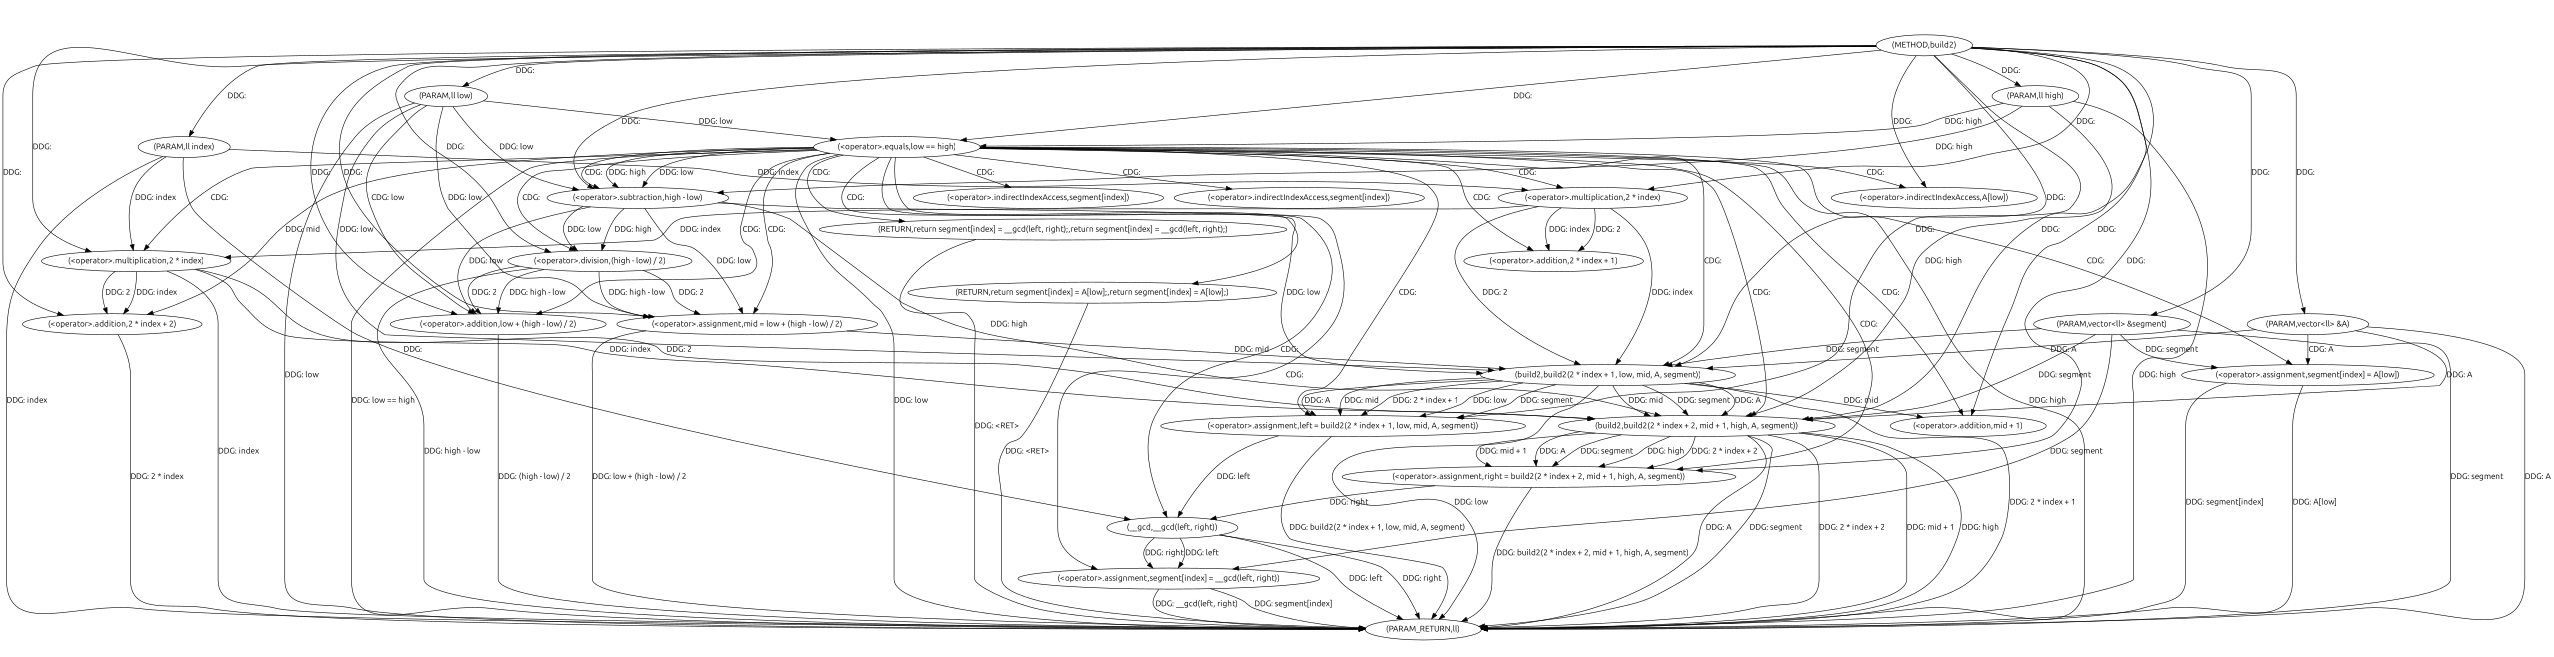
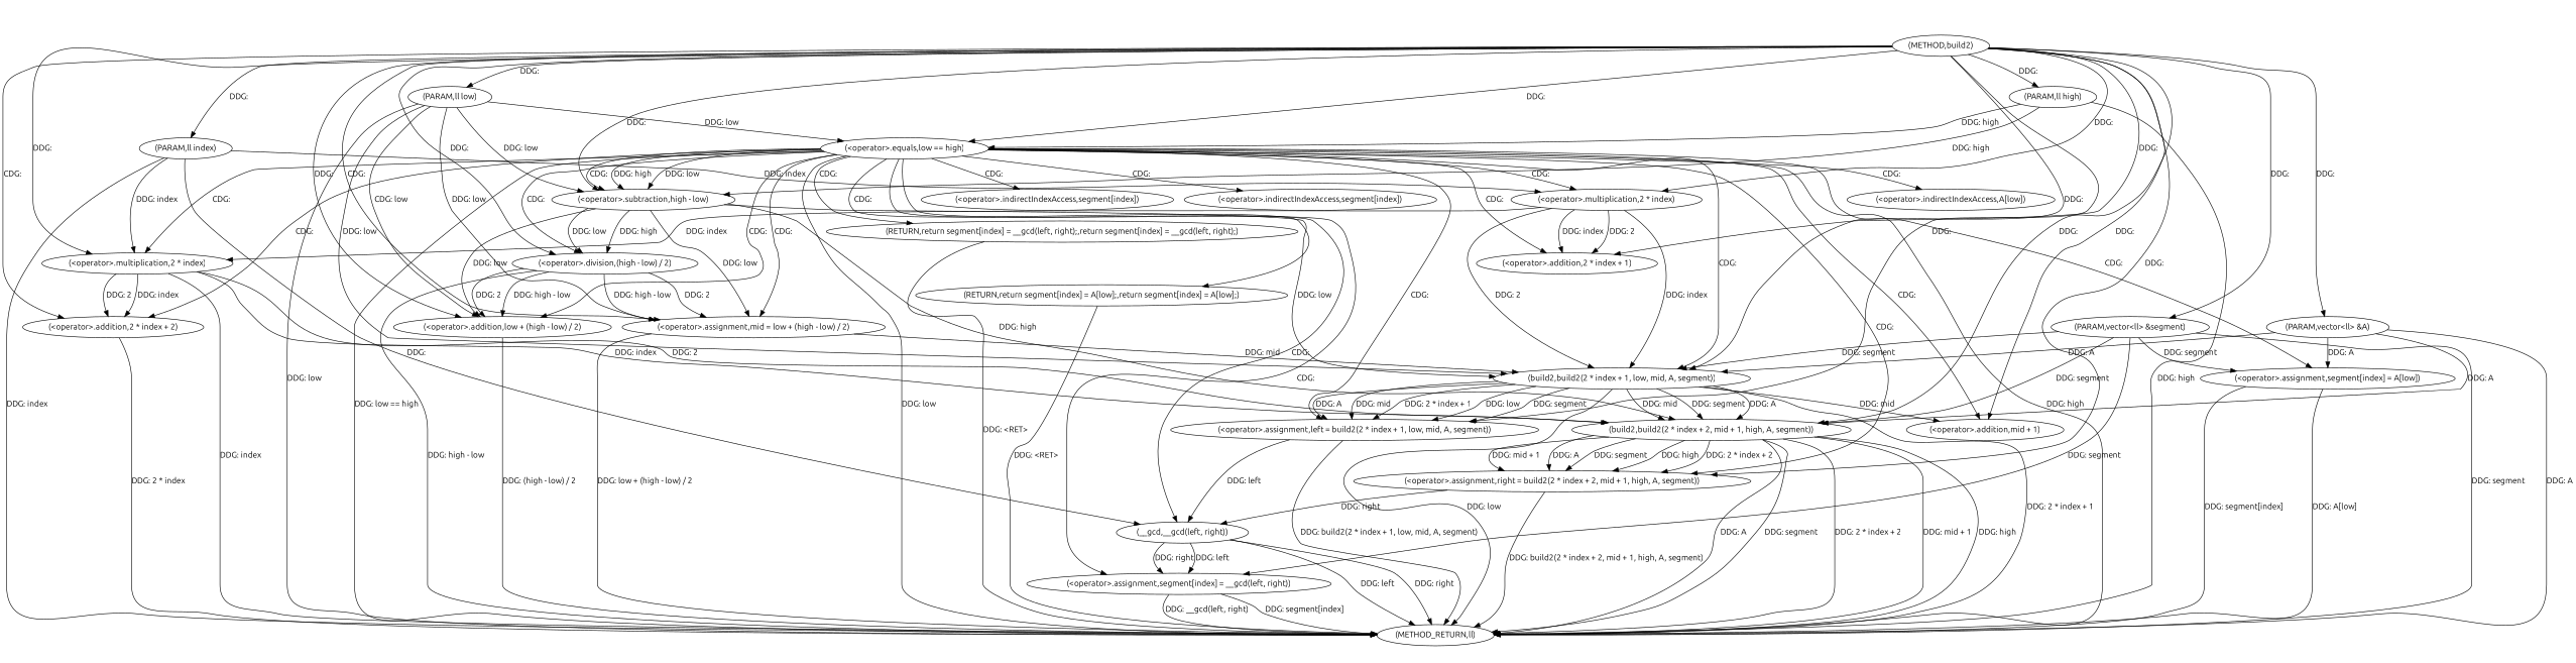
  digraph {
    fontname=Ubuntu
    node [fontname=Ubuntu]
    edge [fontname=Ubuntu]
    n1 [label="(METHOD,build2)"]
    n2 [label="(PARAM,ll index)"]
    n3 [label="(PARAM,ll low)"]
    n4 [label="(PARAM,ll high)"]
    n5 [label="(PARAM,vector<ll> &A)"]
    n6 [label="(PARAM,vector<ll> &segment)"]
    n7 [label="(<operator>.assignment,mid = low + (high - low) / 2)"]
    n8 [label="(<operator>.assignment,left = build2(2 * index + 1, low, mid, A, segment))"]
    n9 [label="(<operator>.assignment,right = build2(2 * index + 2, mid + 1, high, A, segment))"]
    n10 [label="(<operator>.equals,low == high)"]
    n11 [label="(<operator>.addition,low + (high - low) / 2)"]
    n12 [label="(build2,build2(2 * index + 1, low, mid, A, segment))"]
    n13 [label="(build2,build2(2 * index + 2, mid + 1, high, A, segment))"]
    n14 [label="(<operator>.division,(high - low) / 2)"]
    n15 [label="(<operator>.addition,2 * index + 1)"]
    n16 [label="(<operator>.addition,2 * index + 2)"]
    n17 [label="(<operator>.addition,mid + 1)"]
    n18 [label="(<operator>.subtraction,high - low)"]
    n19 [label="(<operator>.multiplication,2 * index)"]
    n20 [label="(<operator>.multiplication,2 * index)"]
    n21 [label="(__gcd,__gcd(left, right))"]
-   n22 [label="(PARAM_RETURN,ll)"]
+   n22 [label="(METHOD_RETURN,ll)"]
    n23 [label="(<operator>.assignment,segment[index] = A[low])"]
    n24 [label="(<operator>.assignment,segment[index] = __gcd(left, right))"]
    n25 [label="(RETURN,return segment[index] = __gcd(left, right);,return segment[index] = __gcd(left, right);)"]
    n26 [label="(RETURN,return segment[index] = A[low];,return segment[index] = A[low];)"]
    n27 [label="(<operator>.indirectIndexAccess,segment[index])"]
    n28 [label="(<operator>.indirectIndexAccess,segment[index])"]
    n29 [label="(<operator>.indirectIndexAccess,A[low])"]
    n1 -> n2 [label="DDG: "]
    n1 -> n3 [label="DDG: "]
    n1 -> n4 [label="DDG: "]
    n1 -> n5 [label="DDG: "]
    n1 -> n6 [label="DDG: "]
-   n1 -> n7 [label="DDG: "]
+   n1 -> n7 [label="CDG: "]
    n1 -> n8 [label="DDG: "]
    n1 -> n9 [label="DDG: "]
    n1 -> n10 [label="DDG: "]
    n1 -> n11 [label="DDG: "]
    n1 -> n12 [label="DDG: "]
    n1 -> n13 [label="DDG: "]
    n1 -> n14 [label="DDG: "]
-   n1 -> n29 [label="DDG: "]
-   n1 -> n16 [label="DDG: "]
+   n1 -> n15 [label="DDG: "]
+   n1 -> n16 [label="CDG: "]
    n1 -> n17 [label="DDG: "]
    n1 -> n18 [label="DDG: "]
    n1 -> n19 [label="DDG: "]
    n1 -> n20 [label="DDG: "]
    n2 -> n19 [label="DDG: index"]
    n2 -> n20 [label="DDG: index"]
    n2 -> n21 [label="DDG: "]
    n2 -> n22 [label="DDG: index"]
    n3 -> n7 [label="DDG: low"]
    n3 -> n10 [label="DDG: low"]
    n3 -> n11 [label="CDG: low"]
    n3 -> n12 [label="DDG: low"]
    n3 -> n18 [label="DDG: low"]
    n3 -> n22 [label="DDG: low"]
    n4 -> n10 [label="DDG: high"]
-   n4 -> n13 [label="DDG: high"]
    n4 -> n18 [label="DDG: high"]
    n4 -> n22 [label="DDG: high"]
    n5 -> n12 [label="DDG: A"]
    n5 -> n13 [label="DDG: A"]
    n5 -> n22 [label="DDG: A"]
-   n5 -> n23 [label="CDG: A"]
+   n5 -> n23 [label="DDG: A"]
    n6 -> n12 [label="DDG: segment"]
    n6 -> n13 [label="DDG: segment"]
    n6 -> n22 [label="DDG: segment"]
    n6 -> n23 [label="DDG: segment"]
    n6 -> n24 [label="DDG: segment"]
    n7 -> n12 [label="DDG: mid"]
    n7 -> n22 [label="DDG: low + (high - low) / 2"]
    n8 -> n21 [label="DDG: left"]
    n8 -> n22 [label="DDG: build2(2 * index + 1, low, mid, A, segment)"]
    n9 -> n21 [label="DDG: right"]
    n9 -> n22 [label="DDG: build2(2 * index + 2, mid + 1, high, A, segment)"]
    n10 -> n7 [label="CDG: "]
    n10 -> n8 [label="CDG: "]
    n10 -> n9 [label="CDG: "]
    n10 -> n11 [label="CDG: "]
    n10 -> n12 [label="CDG: "]
-   n10 -> n13 [label="CDG: "]
    n10 -> n14 [label="CDG: "]
    n10 -> n15 [label="CDG: "]
-   n10 -> n16 [label="DDG: mid"]
+   n10 -> n16 [label="CDG: "]
    n10 -> n17 [label="CDG: "]
    n10 -> n18 [label="DDG: high"]
    n10 -> n18 [label="DDG: low"]
    n10 -> n18 [label="CDG: "]
    n10 -> n19 [label="CDG: "]
    n10 -> n20 [label="CDG: "]
    n10 -> n21 [label="CDG: "]
    n10 -> n22 [label="DDG: low"]
    n10 -> n22 [label="DDG: high"]
    n10 -> n22 [label="DDG: low == high"]
    n10 -> n23 [label="CDG: "]
    n10 -> n24 [label="CDG: "]
    n10 -> n25 [label="CDG: "]
    n10 -> n26 [label="CDG: "]
    n10 -> n27 [label="CDG: "]
    n10 -> n28 [label="CDG: "]
    n10 -> n29 [label="CDG: "]
    n11 -> n22 [label="DDG: (high - low) / 2"]
    n12 -> n8 [label="DDG: A"]
    n12 -> n8 [label="DDG: mid"]
    n12 -> n8 [label="DDG: 2 * index + 1"]
    n12 -> n8 [label="DDG: low"]
    n12 -> n8 [label="DDG: segment"]
    n12 -> n13 [label="DDG: segment"]
    n12 -> n13 [label="DDG: A"]
    n12 -> n13 [label="DDG: mid"]
    n12 -> n17 [label="DDG: mid"]
    n12 -> n22 [label="DDG: 2 * index + 1"]
    n12 -> n22 [label="DDG: low"]
    n13 -> n9 [label="DDG: segment"]
    n13 -> n9 [label="DDG: high"]
    n13 -> n9 [label="DDG: 2 * index + 2"]
    n13 -> n9 [label="DDG: mid + 1"]
    n13 -> n9 [label="DDG: A"]
    n13 -> n22 [label="DDG: 2 * index + 2"]
    n13 -> n22 [label="DDG: mid + 1"]
    n13 -> n22 [label="DDG: high"]
    n13 -> n22 [label="DDG: A"]
    n13 -> n22 [label="DDG: segment"]
    n14 -> n7 [label="DDG: high - low"]
    n14 -> n7 [label="DDG: 2"]
    n14 -> n11 [label="DDG: high - low"]
    n14 -> n11 [label="DDG: 2"]
    n14 -> n22 [label="DDG: high - low"]
    n16 -> n22 [label="DDG: 2 * index"]
    n18 -> n7 [label="DDG: low"]
    n18 -> n11 [label="DDG: low"]
    n18 -> n12 [label="DDG: low"]
    n18 -> n13 [label="DDG: high"]
    n18 -> n14 [label="DDG: low"]
    n18 -> n14 [label="DDG: high"]
    n19 -> n12 [label="DDG: index"]
    n19 -> n12 [label="DDG: 2"]
    n19 -> n15 [label="DDG: index"]
    n19 -> n15 [label="DDG: 2"]
    n19 -> n20 [label="DDG: index"]
    n20 -> n13 [label="DDG: 2"]
    n20 -> n13 [label="DDG: index"]
    n20 -> n16 [label="DDG: 2"]
    n20 -> n16 [label="DDG: index"]
    n20 -> n22 [label="DDG: index"]
    n21 -> n22 [label="DDG: left"]
    n21 -> n22 [label="DDG: right"]
    n21 -> n24 [label="DDG: right"]
    n21 -> n24 [label="DDG: left"]
    n23 -> n22 [label="DDG: segment[index]"]
    n23 -> n22 [label="DDG: A[low]"]
    n24 -> n22 [label="DDG: segment[index]"]
    n24 -> n22 [label="DDG: __gcd(left, right)"]
    n25 -> n22 [label="DDG: <RET>"]
    n26 -> n22 [label="DDG: <RET>"]
  }
